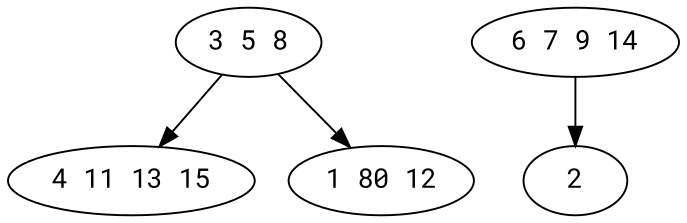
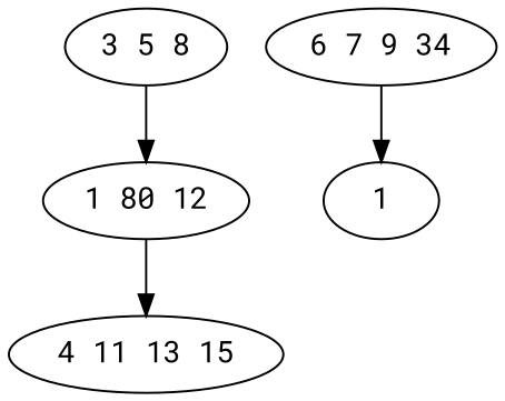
  digraph {
    fontname="Roboto Mono"
    node [fontname="Roboto Mono"]
    edge [fontname="Roboto Mono"]
    n1 [label="3 5 8"]
    n2 [label="4 11 13 15"]
    n3 [label="1 80 12"]
-   n4 [label="6 7 9 14"]
-   n5 [label=2]
-   n1 -> n2
+   n4 [label="6 7 9 34"]
+   n5 [label=1]
+   n3 -> n2
    n1 -> n3
    n4 -> n5
  }
